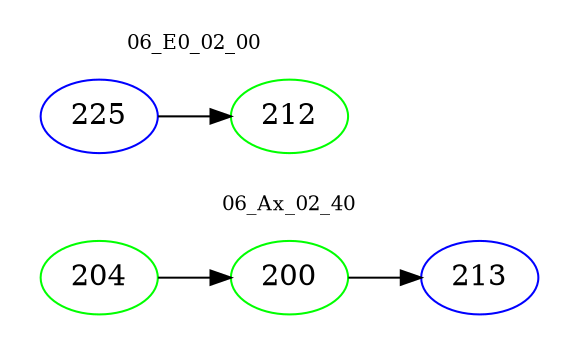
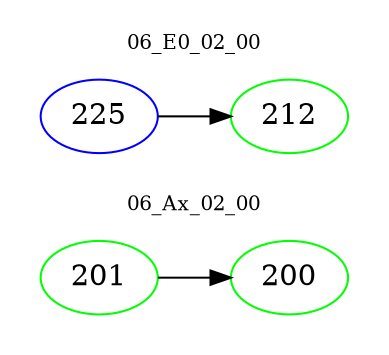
  digraph {
    rankdir=LR
    node [color=green]
    edge [color=black]
-   n1 [label=204]
+   n1 [label=201]
    n2 [label=200]
-   n3 [color=blue label=213]
    n4 [color=blue label=225]
    n5 [label=212]
    subgraph cluster_1 {
      color=white
      fontsize=10
-     label="06_Ax_02_40"
+     label="06_Ax_02_00"
      n1
      n2
-     n3
    }
    subgraph cluster_2 {
      color=white
      fontsize=10
      label="06_E0_02_00"
      n4
      n5
    }
    n1 -> n2
-   n2 -> n3
    n4 -> n5
  }
